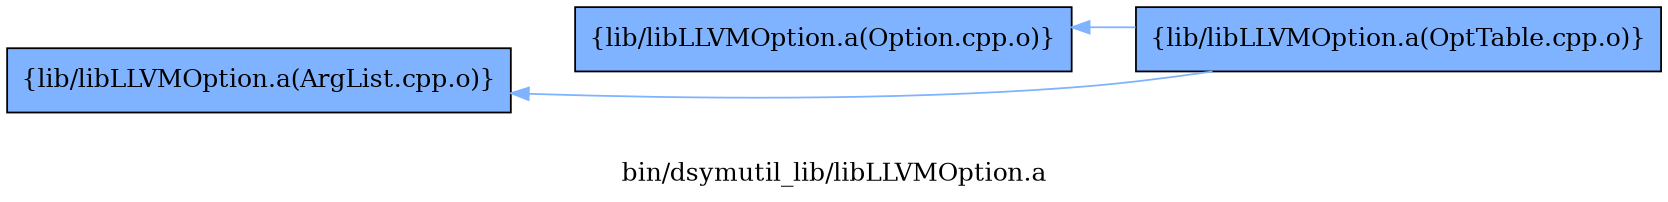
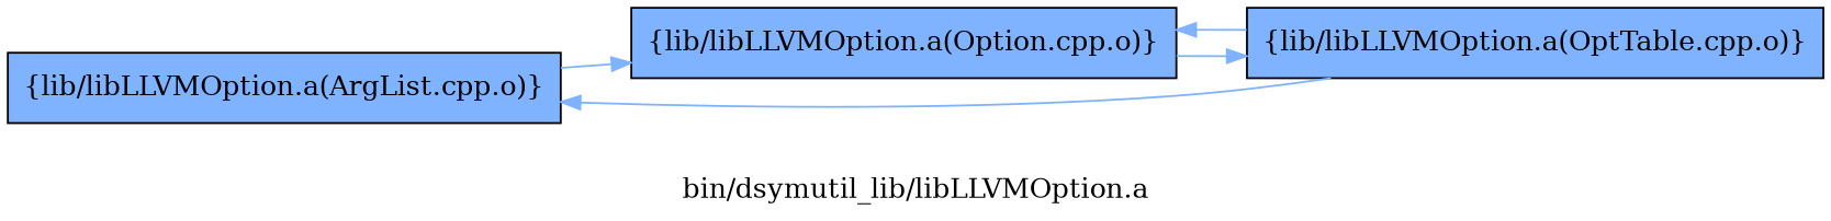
  digraph {
    label="bin/dsymutil_lib/libLLVMOption.a"
    rankdir=LR
    node [fillcolor="0.600000 0.5 1" group=1 shape=box style=filled]
    edge [color="0.600000 0.5 1"]
    n1 [label="{lib/libLLVMOption.a(ArgList.cpp.o)}"]
    n2 [label="{lib/libLLVMOption.a(Option.cpp.o)}"]
    n3 [label="{lib/libLLVMOption.a(OptTable.cpp.o)}"]
    subgraph sub_1 {
      rank=same
      n1
    }
+   n1 -> n2
+   n2 -> n3
    n3 -> n1
    n3 -> n2
  }
